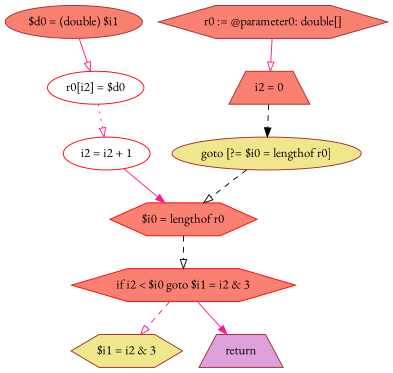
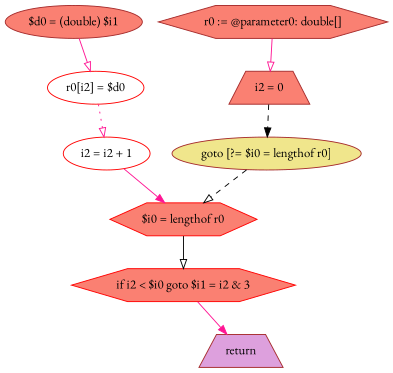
  digraph {
    fontname="EB Garamond"
    node [color=brown fillcolor=salmon fontname="EB Garamond" shape=hexagon style=filled]
    edge [arrowhead=onormal color=deeppink fontname="EB Garamond" style=solid]
    "i2 = 0" [shape=trapezium]
    "r0 := @parameter0: double[]"
    "goto [?= $i0 = lengthof r0]" [fillcolor=khaki shape=ellipse]
    "$i0 = lengthof r0" [color=red]
    "if i2 < $i0 goto $i1 = i2 & 3" [color=red]
-   "$i1 = i2 & 3" [fillcolor=khaki]
    "$d0 = (double) $i1" [shape=ellipse]
    "r0[i2] = $d0" [color=red fillcolor=white shape=ellipse]
    "i2 = i2 + 1" [color=red fillcolor=white shape=ellipse]
    return [fillcolor=plum shape=trapezium]
    "i2 = 0" -> "goto [?= $i0 = lengthof r0]" [arrowhead=normal color=black style=dashed]
    "r0 := @parameter0: double[]" -> "i2 = 0"
    "goto [?= $i0 = lengthof r0]" -> "$i0 = lengthof r0" [color=black style=dashed]
-   "$i0 = lengthof r0" -> "if i2 < $i0 goto $i1 = i2 & 3" [color=black style=dashed]
-   "if i2 < $i0 goto $i1 = i2 & 3" -> "$i1 = i2 & 3" [style=dashed]
+   "$i0 = lengthof r0" -> "if i2 < $i0 goto $i1 = i2 & 3" [color=black]
    "if i2 < $i0 goto $i1 = i2 & 3" -> return [arrowhead=normal]
    "$d0 = (double) $i1" -> "r0[i2] = $d0"
    "r0[i2] = $d0" -> "i2 = i2 + 1" [style=dotted]
    "i2 = i2 + 1" -> "$i0 = lengthof r0" [arrowhead=normal]
  }
